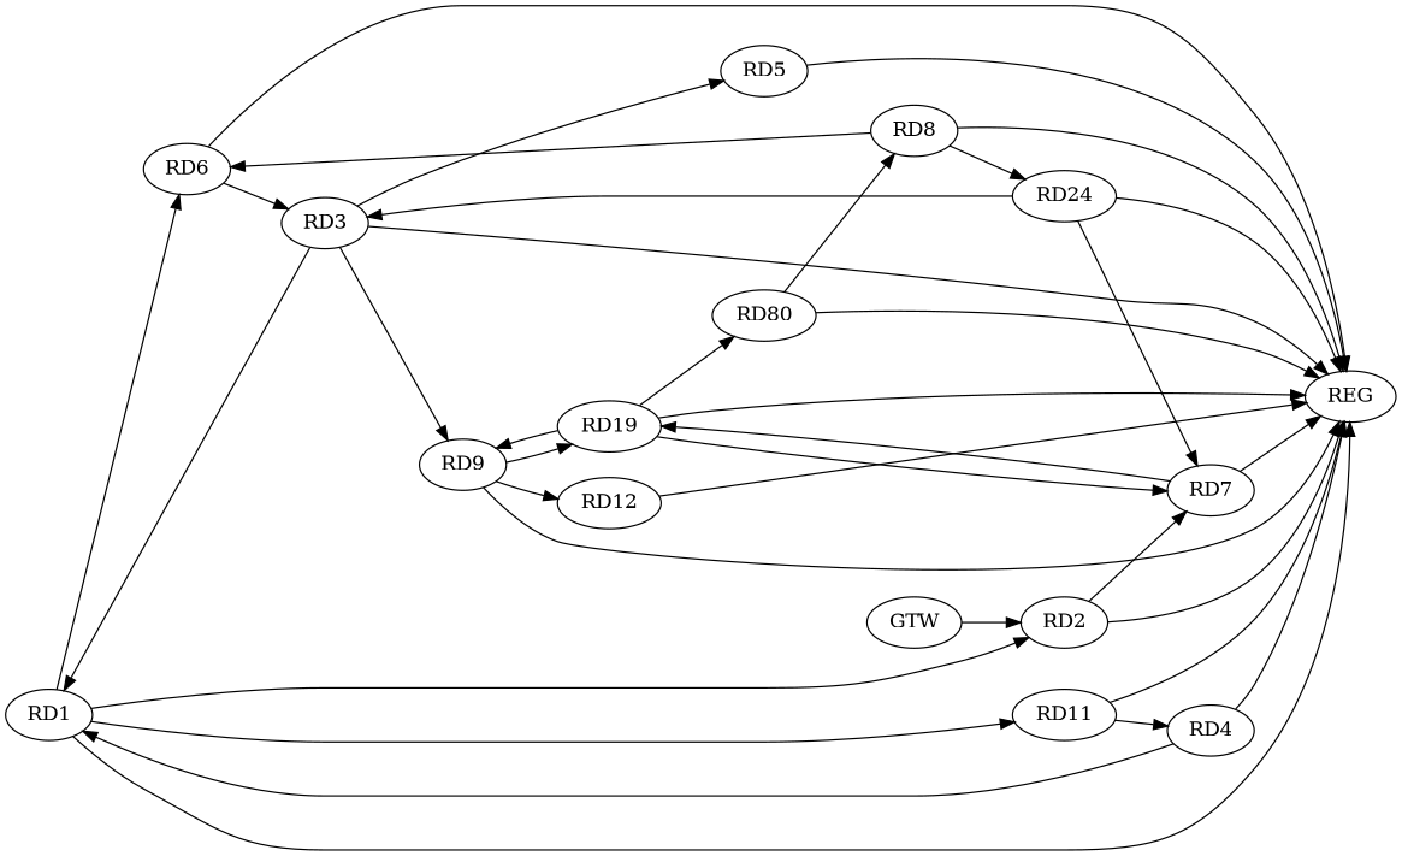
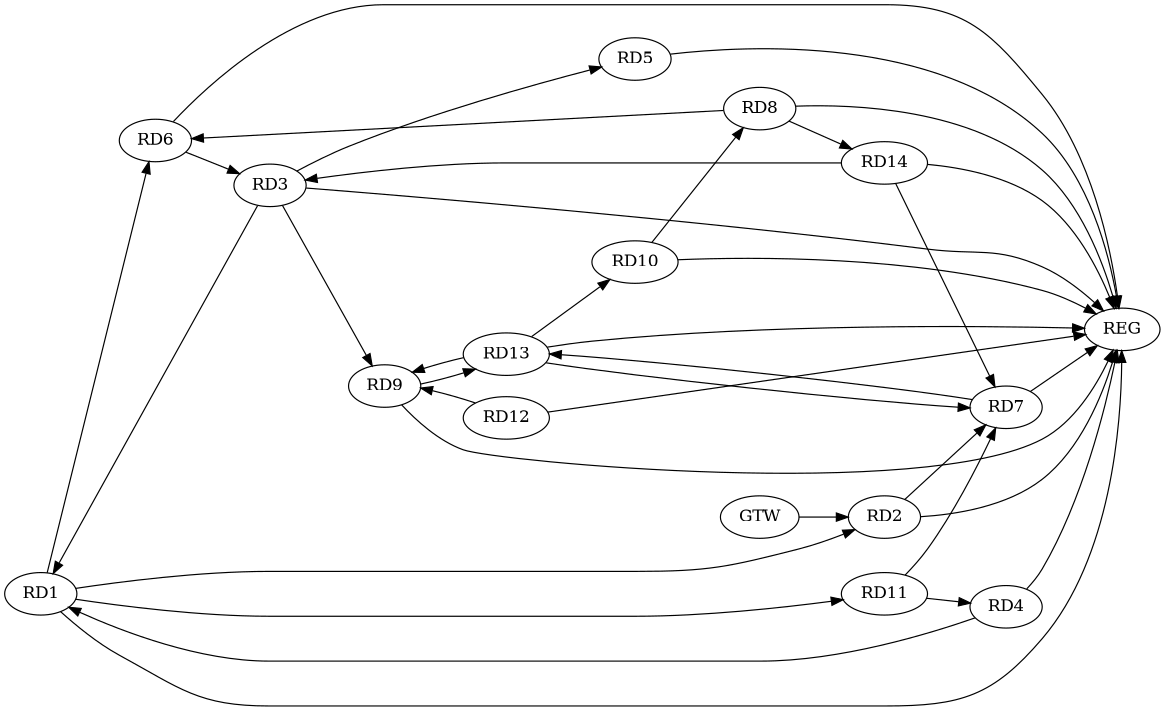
  strict digraph {
    fontname="DejaVu Serif"
    rankdir=LR
    node [fontname="DejaVu Serif"]
    edge [fontname="DejaVu Serif"]
    n1 [label=RD1]
    n2 [label=RD6]
    n3 [label=RD11]
    n4 [label=REG]
    n5 [label=RD2]
    n6 [label=RD3]
    n7 [label=RD4]
    n8 [label=RD7]
-   n9 [label=RD19]
+   n9 [label=RD13]
    n10 [label=RD5]
    n11 [label=RD9]
    n12 [label=RD12]
-   n13 [label=RD80]
+   n13 [label=RD10]
    n14 [label=RD8]
-   n15 [label=RD24]
+   n15 [label=RD14]
    n16 [label=GTW]
    n1 -> n2
    n1 -> n3
    n1 -> n4
    n1 -> n5
    n2 -> n4
    n2 -> n6
-   n3 -> n4
+   n3 -> n8
    n3 -> n7
    n5 -> n4
    n5 -> n8
    n6 -> n1
    n6 -> n4
    n6 -> n10
    n6 -> n11
    n7 -> n1
    n7 -> n4
    n8 -> n4
    n8 -> n9
    n9 -> n4
    n9 -> n8
    n9 -> n11
    n9 -> n13
    n10 -> n4
    n11 -> n4
    n11 -> n9
-   n11 -> n12
+   n12 -> n11
    n12 -> n4
    n13 -> n4
    n13 -> n14
    n14 -> n2
    n14 -> n4
    n14 -> n15
    n15 -> n4
    n15 -> n6
    n15 -> n8
    n16 -> n5
  }
